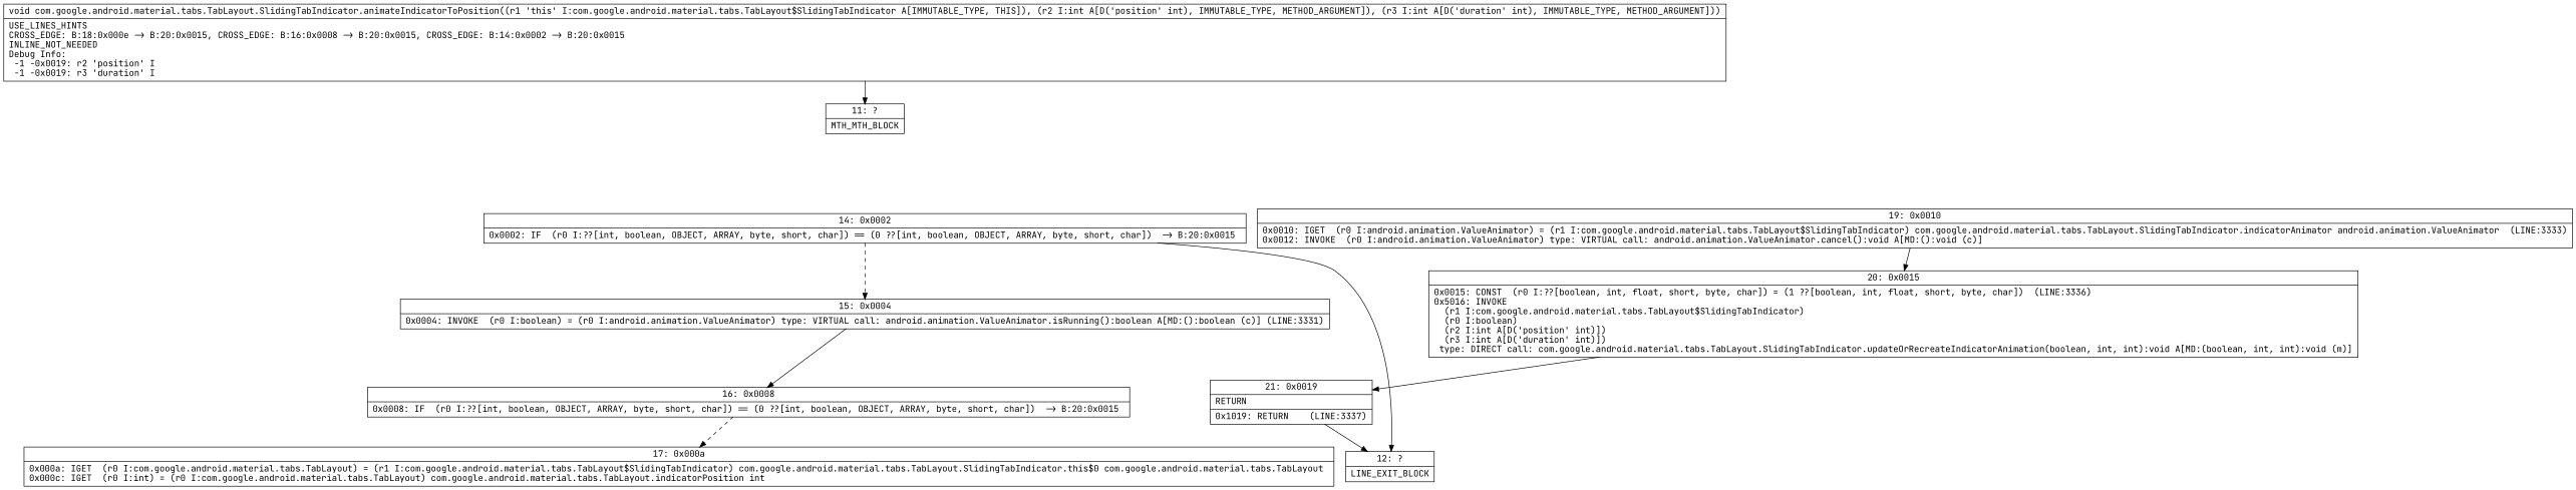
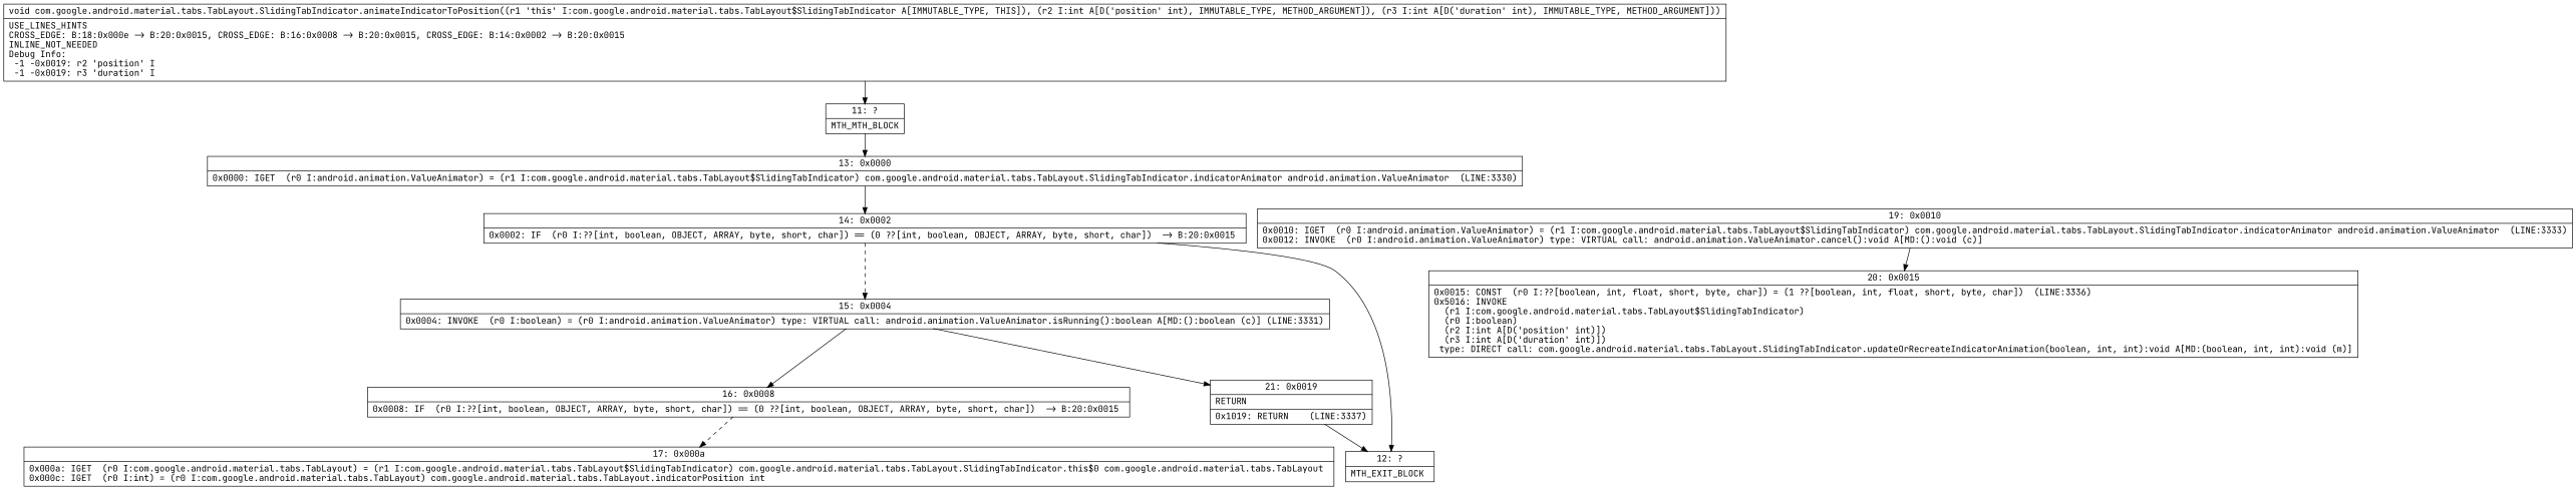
  digraph {
    fontname="JetBrains Mono"
    node [fontname="JetBrains Mono" shape=record]
    edge [fontname="JetBrains Mono"]
    n1 [label="{11\:\ ?|MTH_MTH_BLOCK\l}"]
+   n2 [label="{13\:\ 0x0000|0x0000: IGET  (r0 I:android.animation.ValueAnimator) = (r1 I:com.google.android.material.tabs.TabLayout$SlidingTabIndicator) com.google.android.material.tabs.TabLayout.SlidingTabIndicator.indicatorAnimator android.animation.ValueAnimator  (LINE:3330)\l}"]
    n3 [label="{14\:\ 0x0002|0x0002: IF  (r0 I:??[int, boolean, OBJECT, ARRAY, byte, short, char]) == (0 ??[int, boolean, OBJECT, ARRAY, byte, short, char])  \-\> B:20:0x0015 \l}"]
    n4 [label="{15\:\ 0x0004|0x0004: INVOKE  (r0 I:boolean) = (r0 I:android.animation.ValueAnimator) type: VIRTUAL call: android.animation.ValueAnimator.isRunning():boolean A[MD:():boolean (c)] (LINE:3331)\l}"]
-   n5 [label="{12\:\ ?|LINE_EXIT_BLOCK\l}"]
+   n5 [label="{12\:\ ?|MTH_EXIT_BLOCK\l}"]
    n6 [label="{16\:\ 0x0008|0x0008: IF  (r0 I:??[int, boolean, OBJECT, ARRAY, byte, short, char]) == (0 ??[int, boolean, OBJECT, ARRAY, byte, short, char])  \-\> B:20:0x0015 \l}"]
    n7 [label="{20\:\ 0x0015|0x0015: CONST  (r0 I:??[boolean, int, float, short, byte, char]) = (1 ??[boolean, int, float, short, byte, char])  (LINE:3336)\l0x5016: INVOKE  \l  (r1 I:com.google.android.material.tabs.TabLayout$SlidingTabIndicator)\l  (r0 I:boolean)\l  (r2 I:int A[D('position' int)])\l  (r3 I:int A[D('duration' int)])\l type: DIRECT call: com.google.android.material.tabs.TabLayout.SlidingTabIndicator.updateOrRecreateIndicatorAnimation(boolean, int, int):void A[MD:(boolean, int, int):void (m)]\l}"]
    n8 [label="{21\:\ 0x0019|RETURN\l|0x1019: RETURN    (LINE:3337)\l}"]
    n9 [label="{17\:\ 0x000a|0x000a: IGET  (r0 I:com.google.android.material.tabs.TabLayout) = (r1 I:com.google.android.material.tabs.TabLayout$SlidingTabIndicator) com.google.android.material.tabs.TabLayout.SlidingTabIndicator.this$0 com.google.android.material.tabs.TabLayout \l0x000c: IGET  (r0 I:int) = (r0 I:com.google.android.material.tabs.TabLayout) com.google.android.material.tabs.TabLayout.indicatorPosition int \l}"]
    n10 [label="{19\:\ 0x0010|0x0010: IGET  (r0 I:android.animation.ValueAnimator) = (r1 I:com.google.android.material.tabs.TabLayout$SlidingTabIndicator) com.google.android.material.tabs.TabLayout.SlidingTabIndicator.indicatorAnimator android.animation.ValueAnimator  (LINE:3333)\l0x0012: INVOKE  (r0 I:android.animation.ValueAnimator) type: VIRTUAL call: android.animation.ValueAnimator.cancel():void A[MD:():void (c)]\l}"]
    n11 [label="{void com.google.android.material.tabs.TabLayout.SlidingTabIndicator.animateIndicatorToPosition((r1 'this' I:com.google.android.material.tabs.TabLayout$SlidingTabIndicator A[IMMUTABLE_TYPE, THIS]), (r2 I:int A[D('position' int), IMMUTABLE_TYPE, METHOD_ARGUMENT]), (r3 I:int A[D('duration' int), IMMUTABLE_TYPE, METHOD_ARGUMENT]))  | USE_LINES_HINTS\lCROSS_EDGE: B:18:0x000e \-\> B:20:0x0015, CROSS_EDGE: B:16:0x0008 \-\> B:20:0x0015, CROSS_EDGE: B:14:0x0002 \-\> B:20:0x0015\lINLINE_NOT_NEEDED\lDebug Info:\l  \-1 \-0x0019: r2 'position' I\l  \-1 \-0x0019: r3 'duration' I\l}"]
+   n1 -> n2
+   n2 -> n3
    n3 -> n4 [style=dashed]
    n3 -> n5
    n4 -> n6
    n6 -> n9 [style=dashed]
-   n7 -> n8
+   n4 -> n8
    n8 -> n5
    n10 -> n7
    n11 -> n1
  }
